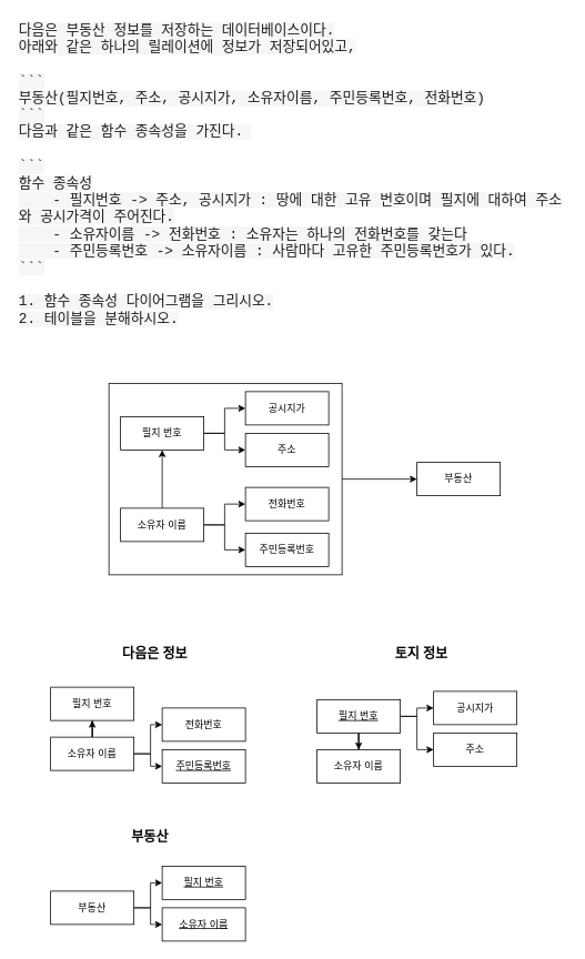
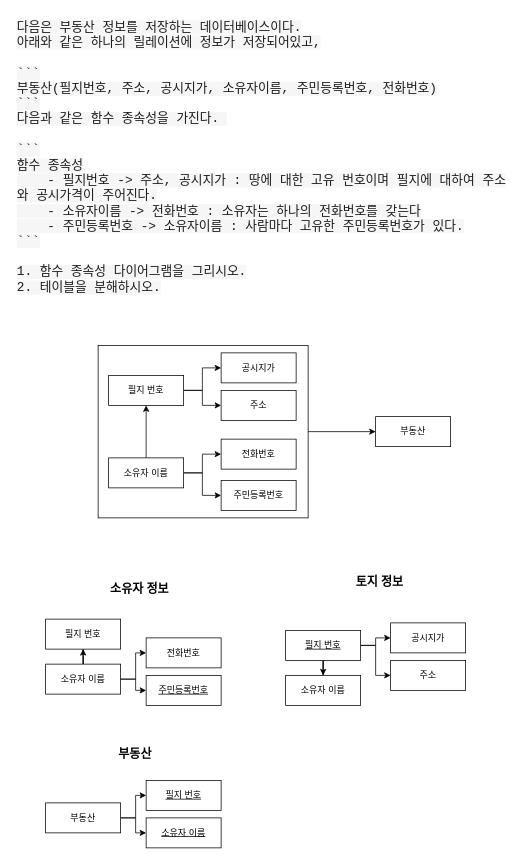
  <mxCell id="0" />
  <mxCell id="1" parent="0" />
  <mxCell id="2" value="" style="whiteSpace=wrap;html=1;fillColor=none;" vertex="1" parent="1"><mxGeometry x="130" y="460" width="280" height="230" as="geometry" /></mxCell>
  <mxCell id="3" value="&lt;span style=&quot;color: rgb(29, 28, 29); font-family: Monaco, Menlo, Consolas, &amp;quot;Courier New&amp;quot;, monospace; font-size: 17px; font-style: normal; font-variant-ligatures: none; font-variant-caps: normal; font-weight: 400; letter-spacing: normal; orphans: 2; text-align: left; text-indent: 0px; text-transform: none; widows: 2; word-spacing: 0px; -webkit-text-stroke-width: 0px; white-space: pre-wrap; background-color: rgba(29, 28, 29, 0.04); text-decoration-thickness: initial; text-decoration-style: initial; text-decoration-color: initial; float: none; display: inline !important;&quot;&gt;다음은 부동산 정보를 저장하는 데이터베이스이다.&lt;br&gt;아래와 같은 하나의 릴레이션에 정보가 저장되어있고,&lt;br&gt;&lt;br&gt;```&lt;br&gt;부동산(필지번호, 주소, 공시지가, 소유자이름, 주민등록번호, 전화번호)&lt;br&gt;```&lt;br&gt;다음과 같은 함수 종속성을 가진다. &lt;br&gt;&lt;br&gt;```&lt;br&gt;함수 종속성&lt;br&gt;&lt;span style=&quot;white-space: pre;&quot;&gt;&amp;nbsp;&amp;nbsp;&amp;nbsp;&amp;nbsp;&lt;/span&gt;- 필지번호 -&amp;gt; 주소, 공시지가 : 땅에 대한 고유 번호이며 필지에 대하여 주소와 공시가격이 주어진다.&lt;br&gt;&lt;span style=&quot;white-space: pre;&quot;&gt;&amp;nbsp;&amp;nbsp;&amp;nbsp;&amp;nbsp;&lt;/span&gt;- 소유자이름 -&amp;gt; 전화번호 : 소유자는 하나의 전화번호를 갖는다&lt;br&gt;&lt;span style=&quot;white-space: pre;&quot;&gt;&amp;nbsp;&amp;nbsp;&amp;nbsp;&amp;nbsp;&lt;/span&gt;- 주민등록번호 -&amp;gt; 소유자이름 : 사람마다 고유한 주민등록번호가 있다.&lt;br&gt;```&lt;br&gt;&lt;br&gt;1. 함수 종속성 다이어그램을 그리시오.&lt;br&gt;2. 테이블을 분해하시오.&lt;/span&gt;" style="text;whiteSpace=wrap;html=1;" vertex="1" parent="1"><mxGeometry x="20" y="20" width="660" height="380" as="geometry" /></mxCell>
  <mxCell id="4" value="" style="edgeStyle=orthogonalEdgeStyle;rounded=0;orthogonalLoop=1;jettySize=auto;html=1;" edge="1" parent="1" source="6" target="7"><mxGeometry relative="1" as="geometry" /></mxCell>
  <mxCell id="5" value="" style="edgeStyle=orthogonalEdgeStyle;rounded=0;orthogonalLoop=1;jettySize=auto;html=1;" edge="1" parent="1" source="6" target="8"><mxGeometry relative="1" as="geometry" /></mxCell>
  <mxCell id="6" value="필지 번호" style="whiteSpace=wrap;html=1;align=center;" vertex="1" parent="1"><mxGeometry x="144" y="500" width="100" height="40" as="geometry" /></mxCell>
  <mxCell id="7" value="주소" style="whiteSpace=wrap;html=1;align=center;" vertex="1" parent="1"><mxGeometry x="294" y="520" width="100" height="40" as="geometry" /></mxCell>
  <mxCell id="8" value="공시지가" style="whiteSpace=wrap;html=1;align=center;" vertex="1" parent="1"><mxGeometry x="294" y="470" width="100" height="40" as="geometry" /></mxCell>
  <mxCell id="9" value="" style="edgeStyle=orthogonalEdgeStyle;rounded=0;orthogonalLoop=1;jettySize=auto;html=1;" edge="1" parent="1" source="12" target="13"><mxGeometry relative="1" as="geometry" /></mxCell>
  <mxCell id="10" value="" style="edgeStyle=orthogonalEdgeStyle;rounded=0;orthogonalLoop=1;jettySize=auto;html=1;" edge="1" parent="1" source="12" target="6"><mxGeometry relative="1" as="geometry" /></mxCell>
  <mxCell id="11" value="" style="edgeStyle=orthogonalEdgeStyle;rounded=0;orthogonalLoop=1;jettySize=auto;html=1;" edge="1" parent="1" source="12" target="14"><mxGeometry relative="1" as="geometry" /></mxCell>
  <mxCell id="12" value="소유자 이름" style="whiteSpace=wrap;html=1;align=center;" vertex="1" parent="1"><mxGeometry x="144" y="610" width="100" height="40" as="geometry" /></mxCell>
  <mxCell id="13" value="전화번호" style="whiteSpace=wrap;html=1;align=center;" vertex="1" parent="1"><mxGeometry x="294" y="585" width="100" height="40" as="geometry" /></mxCell>
  <mxCell id="14" value="주민등록번호" style="whiteSpace=wrap;html=1;align=center;" vertex="1" parent="1"><mxGeometry x="294" y="640" width="100" height="40" as="geometry" /></mxCell>
  <mxCell id="15" value="" style="edgeStyle=orthogonalEdgeStyle;rounded=0;orthogonalLoop=1;jettySize=auto;html=1;entryX=0;entryY=0.5;entryDx=0;entryDy=0;" edge="1" parent="1" source="2" target="16"><mxGeometry relative="1" as="geometry"><mxPoint x="490" y="575" as="targetPoint" /></mxGeometry></mxCell>
  <mxCell id="16" value="부동산" style="whiteSpace=wrap;html=1;align=center;" vertex="1" parent="1"><mxGeometry x="500" y="555" width="100" height="40" as="geometry" /></mxCell>
  <mxCell id="17" value="" style="edgeStyle=orthogonalEdgeStyle;rounded=0;orthogonalLoop=1;jettySize=auto;html=1;" edge="1" parent="1" source="18" target="23"><mxGeometry relative="1" as="geometry" /></mxCell>
  <mxCell id="18" value="소유자 이름" style="whiteSpace=wrap;html=1;align=center;" vertex="1" parent="1"><mxGeometry x="60" y="885" width="100" height="40" as="geometry" /></mxCell>
  <mxCell id="19" value="전화번호" style="whiteSpace=wrap;html=1;align=center;" vertex="1" parent="1"><mxGeometry x="194" y="850" width="100" height="40" as="geometry" /></mxCell>
  <mxCell id="20" value="&lt;u&gt;주민등록번호&lt;/u&gt;" style="whiteSpace=wrap;html=1;align=center;" vertex="1" parent="1"><mxGeometry x="194" y="900" width="100" height="40" as="geometry" /></mxCell>
  <mxCell id="21" value="" style="edgeStyle=orthogonalEdgeStyle;rounded=0;orthogonalLoop=1;jettySize=auto;html=1;" edge="1" source="18" target="20" parent="1"><mxGeometry relative="1" as="geometry" /></mxCell>
  <mxCell id="22" value="" style="edgeStyle=orthogonalEdgeStyle;rounded=0;orthogonalLoop=1;jettySize=auto;html=1;" edge="1" source="18" target="19" parent="1"><mxGeometry relative="1" as="geometry" /></mxCell>
  <mxCell id="23" value="필지 번호" style="whiteSpace=wrap;html=1;align=center;" vertex="1" parent="1"><mxGeometry x="60" y="825" width="100" height="40" as="geometry" /></mxCell>
  <mxCell id="24" value="" style="edgeStyle=orthogonalEdgeStyle;rounded=0;orthogonalLoop=1;jettySize=auto;html=1;" edge="1" parent="1" source="25" target="30"><mxGeometry relative="1" as="geometry" /></mxCell>
  <mxCell id="25" value="&lt;u&gt;필지 번호&lt;/u&gt;" style="whiteSpace=wrap;html=1;align=center;" vertex="1" parent="1"><mxGeometry x="380" y="840" width="100" height="40" as="geometry" /></mxCell>
  <mxCell id="26" value="공시지가" style="whiteSpace=wrap;html=1;align=center;" vertex="1" parent="1"><mxGeometry x="520" y="830" width="100" height="40" as="geometry" /></mxCell>
  <mxCell id="27" value="주소" style="whiteSpace=wrap;html=1;align=center;" vertex="1" parent="1"><mxGeometry x="520" y="880" width="100" height="40" as="geometry" /></mxCell>
  <mxCell id="28" value="" style="edgeStyle=orthogonalEdgeStyle;rounded=0;orthogonalLoop=1;jettySize=auto;html=1;" edge="1" source="25" target="27" parent="1"><mxGeometry relative="1" as="geometry" /></mxCell>
  <mxCell id="29" value="" style="edgeStyle=orthogonalEdgeStyle;rounded=0;orthogonalLoop=1;jettySize=auto;html=1;" edge="1" source="25" target="26" parent="1"><mxGeometry relative="1" as="geometry" /></mxCell>
  <mxCell id="30" value="소유자 이름" style="whiteSpace=wrap;html=1;align=center;" vertex="1" parent="1"><mxGeometry x="380" y="900" width="100" height="40" as="geometry" /></mxCell>
  <mxCell id="31" value="&lt;u&gt;필지 번호&lt;/u&gt;" style="whiteSpace=wrap;html=1;align=center;" vertex="1" parent="1"><mxGeometry x="194" y="1040" width="100" height="40" as="geometry" /></mxCell>
  <mxCell id="32" value="&lt;u&gt;소유자 이름&lt;/u&gt;" style="whiteSpace=wrap;html=1;align=center;" vertex="1" parent="1"><mxGeometry x="194" y="1090" width="100" height="40" as="geometry" /></mxCell>
  <mxCell id="33" value="" style="edgeStyle=orthogonalEdgeStyle;rounded=0;orthogonalLoop=1;jettySize=auto;html=1;" edge="1" parent="1" source="35" target="31"><mxGeometry relative="1" as="geometry" /></mxCell>
  <mxCell id="34" value="" style="edgeStyle=orthogonalEdgeStyle;rounded=0;orthogonalLoop=1;jettySize=auto;html=1;" edge="1" parent="1" source="35" target="32"><mxGeometry relative="1" as="geometry" /></mxCell>
  <mxCell id="35" value="부동산" style="whiteSpace=wrap;html=1;align=center;" vertex="1" parent="1"><mxGeometry x="60" y="1070" width="100" height="40" as="geometry" /></mxCell>
- <mxCell id="36" value="&lt;b&gt;&lt;font style=&quot;font-size: 16px;&quot;&gt;다음은 정보&lt;/font&gt;&lt;/b&gt;" style="text;html=1;align=center;verticalAlign=middle;resizable=0;points=[];autosize=1;strokeColor=none;fillColor=none;" vertex="1" parent="1"><mxGeometry x="130" y="770" width="110" height="30" as="geometry" /></mxCell>
- <mxCell id="37" value="&lt;span style=&quot;font-size: 16px;&quot;&gt;&lt;b&gt;토지 정보&lt;/b&gt;&lt;/span&gt;" style="text;html=1;align=center;verticalAlign=middle;resizable=0;points=[];autosize=1;strokeColor=none;fillColor=none;" vertex="1" parent="1"><mxGeometry x="460" y="770" width="90" height="30" as="geometry" /></mxCell>
+ <mxCell id="36" value="&lt;b&gt;&lt;font style=&quot;font-size: 16px;&quot;&gt;소유자 정보&lt;/font&gt;&lt;/b&gt;" style="text;html=1;align=center;verticalAlign=middle;resizable=0;points=[];autosize=1;strokeColor=none;fillColor=none;" vertex="1" parent="1"><mxGeometry x="130" y="770" width="110" height="30" as="geometry" /></mxCell>
+ <mxCell id="37" value="&lt;span style=&quot;font-size: 16px;&quot;&gt;&lt;b&gt;토지 정보&lt;/b&gt;&lt;/span&gt;" style="text;html=1;align=center;verticalAlign=middle;resizable=0;points=[];autosize=1;strokeColor=none;fillColor=none;" vertex="1" parent="1"><mxGeometry x="460" y="760" width="90" height="30" as="geometry" /></mxCell>
  <mxCell id="38" value="&lt;b&gt;&lt;font style=&quot;font-size: 16px;&quot;&gt;부동산&lt;/font&gt;&lt;/b&gt;" style="text;html=1;align=center;verticalAlign=middle;resizable=0;points=[];autosize=1;strokeColor=none;fillColor=none;" vertex="1" parent="1"><mxGeometry x="144" y="990" width="70" height="30" as="geometry" /></mxCell>
